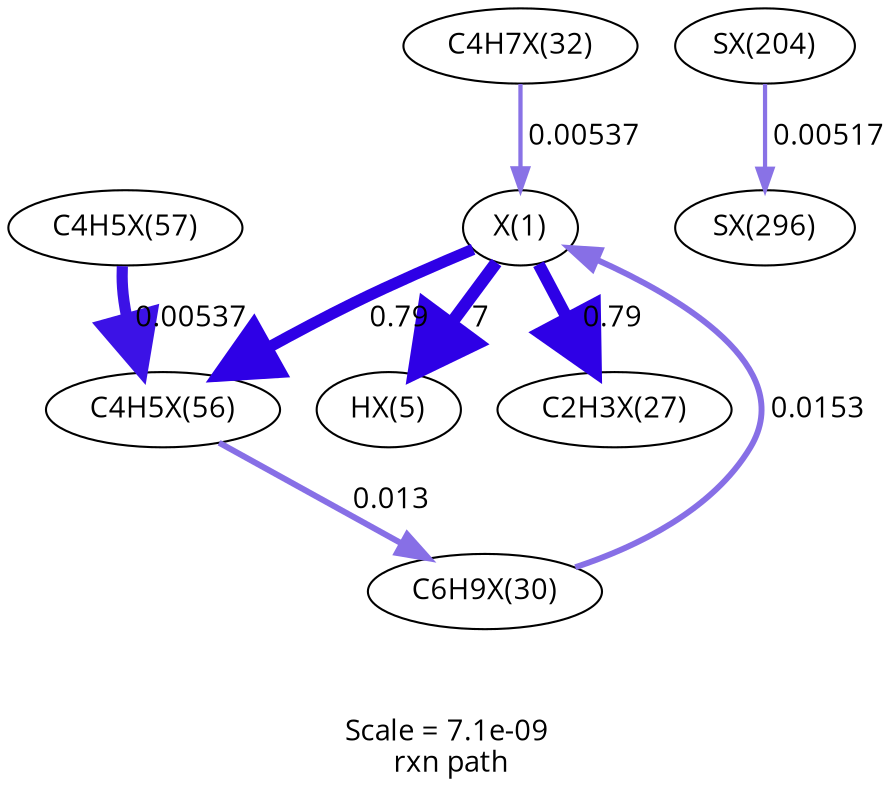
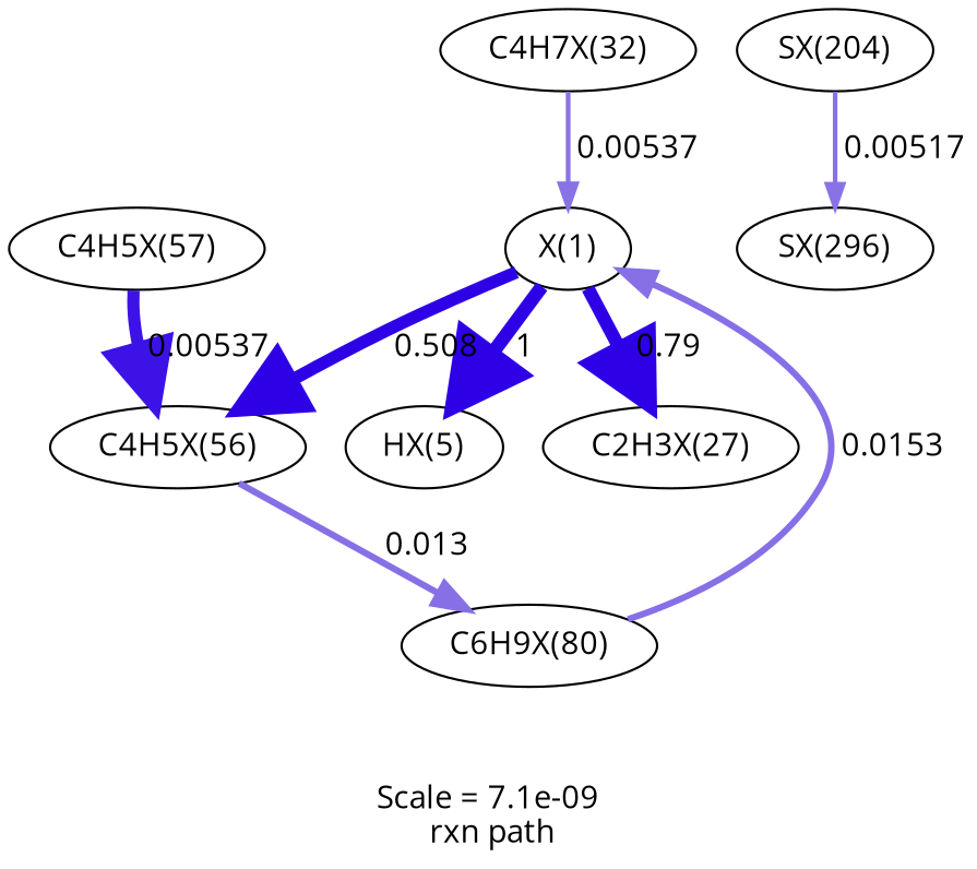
  digraph {
    fontname="Open Sans"
    label="Scale = 7.1e-09\l rxn path"
    node [fontname="Open Sans"]
    edge [color="0.7, 0.505, 0.9" fontname="Open Sans"]
    n1 [label="X(1)"]
    n2 [label="HX(5)"]
    n3 [label="C2H3X(27)"]
    n4 [label="C4H5X(56)"]
    n5 [label="C4H5X(57)"]
-   n6 [label="C6H9X(30)"]
+   n6 [label="C6H9X(80)"]
    n7 [label="C4H7X(32)"]
    n8 [label="SX(204)"]
    n9 [label="SX(296)"]
-   n1 -> n2 [arrowsize=3 color="0.7, 1.5, 0.9" label=" 7" style="setlinewidth(6)"]
+   n1 -> n2 [arrowsize=3 color="0.7, 1.5, 0.9" label=" 1" style="setlinewidth(6)"]
    n1 -> n3 [arrowsize=2.91 color="0.7, 1.29, 0.9" label=" 0.79" style="setlinewidth(5.82)"]
-   n1 -> n4 [arrowsize=2.74 color="0.7, 1.01, 0.9" label=" 0.79" style="setlinewidth(5.49)"]
+   n1 -> n4 [arrowsize=2.74 color="0.7, 1.01, 0.9" label=" 0.508" style="setlinewidth(5.49)"]
    n4 -> n6 [arrowsize=1.44 color="0.7, 0.516, 0.9" label=" 0.013" style="setlinewidth(2.88)"]
    n5 -> n4 [arrowsize=2.67 color="0.7, 0.92, 0.9" label=" 0.00537" style="setlinewidth(5.35)"]
    n6 -> n1 [arrowsize=1.42 color="0.7, 0.515, 0.9" label=" 0.0153" style="setlinewidth(2.84)"]
    n7 -> n1 [arrowsize=1.03 label=" 0.00537" style="setlinewidth(2.05)"]
    n8 -> n9 [arrowsize=1.01 label=" 0.00517" style="setlinewidth(2.02)"]
  }
